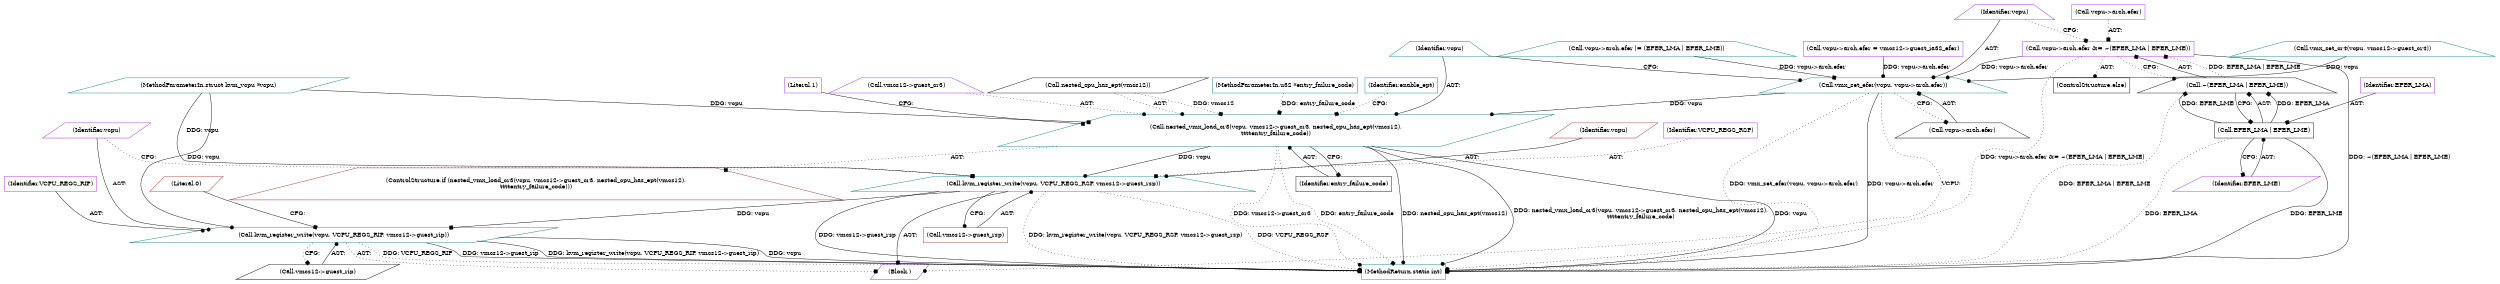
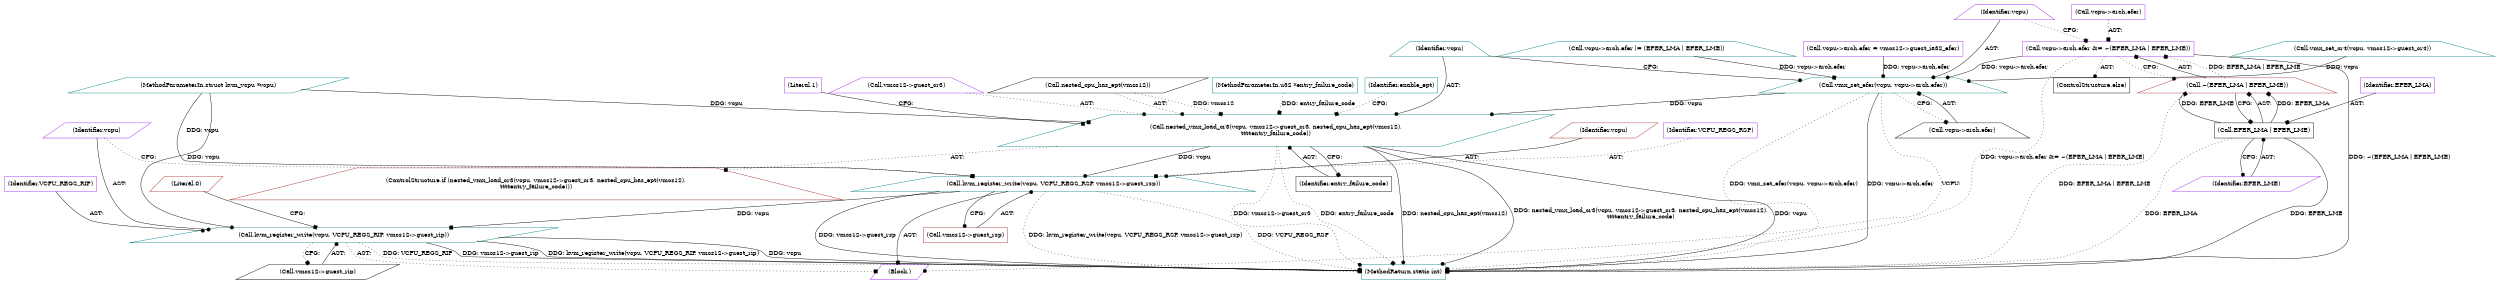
  digraph {
    node [color=purple shape=box]
    edge [arrowhead=box style=solid]
    n1 [label="(Call,vcpu->arch.efer &= ~(EFER_LMA | EFER_LME))"]
-   n2 [color=black label="(Call,~(EFER_LMA | EFER_LME))" shape=trapezium]
+   n2 [color=brown label="(Call,~(EFER_LMA | EFER_LME))" shape=trapezium]
    n3 [color=teal label="(Call,vmx_set_efer(vcpu, vcpu->arch.efer))" shape=trapezium]
    n4 [color=black label="(ControlStructure,else)"]
    n5 [color=teal label="(MethodReturn,static int)"]
    n6 [color=black label="(Call,EFER_LMA | EFER_LME)"]
    n7 [color=teal label="(Call,nested_vmx_load_cr3(vcpu, vmcs12->guest_cr3, nested_cpu_has_ept(vmcs12),\n\t\t\t\tentry_failure_code))" shape=parallelogram]
    n8 [label="(Block,)" shape=parallelogram]
    n9 [color=black label="(Call,vcpu->arch.efer)" shape=trapezium]
    n10 [label="(Identifier,EFER_LME)" shape=parallelogram]
    n11 [color=teal label="(Call,kvm_register_write(vcpu, VCPU_REGS_RSP, vmcs12->guest_rsp))" shape=trapezium]
    n12 [color=black label="(Identifier,entry_failure_code)"]
    n13 [color=brown label="(ControlStructure,if (nested_vmx_load_cr3(vcpu, vmcs12->guest_cr3, nested_cpu_has_ept(vmcs12),\n\t\t\t\tentry_failure_code)))" shape=trapezium]
    n14 [color=teal label="(Call,kvm_register_write(vcpu, VCPU_REGS_RIP, vmcs12->guest_rip))" shape=parallelogram]
    n15 [color=brown label="(Call,vmcs12->guest_rsp)"]
    n16 [color=black label="(Call,vmcs12->guest_rip)" shape=parallelogram]
    n17 [label="(Identifier,VCPU_REGS_RIP)"]
    n18 [label="(Identifier,EFER_LMA)"]
    n19 [label="(Literal,1)"]
    n20 [label="(Call,vmcs12->guest_cr3)" shape=trapezium]
    n21 [color=black label="(Call,nested_cpu_has_ept(vmcs12))" shape=parallelogram]
    n22 [color=teal label="(Call,vcpu->arch.efer |= (EFER_LMA | EFER_LME))" shape=trapezium]
    n23 [color=teal label="(MethodParameterIn,u32 *entry_failure_code)"]
    n24 [color=brown label="(Identifier,vcpu)" shape=parallelogram]
    n25 [color=teal label="(Identifier,enable_ept)"]
    n26 [label="(Call,vcpu->arch.efer = vmcs12->guest_ia32_efer)"]
    n27 [label="(Identifier,vcpu)" shape=trapezium]
    n28 [label="(Call,vcpu->arch.efer)"]
    n29 [color=teal label="(Identifier,vcpu)" shape=trapezium]
    n30 [label="(Identifier,vcpu)" shape=parallelogram]
    n31 [label="(Identifier,VCPU_REGS_RSP)"]
    n32 [color=brown label="(Literal,0)" shape=parallelogram]
    n33 [color=teal label="(MethodParameterIn,struct kvm_vcpu *vcpu)" shape=parallelogram]
    n34 [color=teal label="(Call,vmx_set_cr4(vcpu, vmcs12->guest_cr4))" shape=trapezium]
    n1 -> n2 [arrowhead=dot label="CFG: " style=dotted]
    n1 -> n3 [arrowhead=dot label="DDG: vcpu->arch.efer"]
    n1 -> n4 [arrowhead=dot label="AST: " style=dotted]
    n1 -> n5 [arrowhead=dot label="DDG: ~(EFER_LMA | EFER_LME)"]
    n1 -> n5 [arrowhead=dot label="DDG: vcpu->arch.efer &= ~(EFER_LMA | EFER_LME)" style=dotted]
    n2 -> n1 [label="AST: "]
    n2 -> n1 [label="DDG: EFER_LMA | EFER_LME" style=dotted]
    n2 -> n5 [label="DDG: EFER_LMA | EFER_LME" style=dotted]
    n2 -> n6 [label="CFG: "]
    n3 -> n5 [arrowhead=dot label="DDG: vmx_set_efer(vcpu, vcpu->arch.efer)" style=dotted]
    n3 -> n5 [arrowhead=dot label="DDG: vcpu->arch.efer"]
    n3 -> n7 [arrowhead=dot label="DDG: vcpu"]
    n3 -> n8 [arrowhead=dot label="VCPU: " style=dotted]
    n3 -> n9 [label="CFG: " style=dotted]
    n6 -> n2 [label="AST: "]
    n6 -> n2 [label="DDG: EFER_LMA"]
    n6 -> n2 [label="DDG: EFER_LME"]
    n6 -> n5 [label="DDG: EFER_LME"]
    n6 -> n5 [label="DDG: EFER_LMA" style=dotted]
-   n6 -> n10 [label="CFG: "]
+   n6 -> n10 [arrowhead=dot label="CFG: "]
    n7 -> n5 [arrowhead=dot label="DDG: vmcs12->guest_cr3" style=dotted]
    n7 -> n5 [label="DDG: entry_failure_code" style=dotted]
    n7 -> n5 [arrowhead=dot label="DDG: nested_cpu_has_ept(vmcs12)"]
    n7 -> n5 [arrowhead=dot label="DDG: nested_vmx_load_cr3(vcpu, vmcs12->guest_cr3, nested_cpu_has_ept(vmcs12),\n\t\t\t\tentry_failure_code)"]
    n7 -> n5 [arrowhead=dot label="DDG: vcpu"]
    n7 -> n11 [arrowhead=dot label="DDG: vcpu"]
    n7 -> n12 [label="CFG: "]
    n7 -> n13 [label="AST: " style=dotted]
    n9 -> n3 [label="AST: "]
    n10 -> n6 [arrowhead=dot label="AST: "]
    n11 -> n5 [label="DDG: kvm_register_write(vcpu, VCPU_REGS_RSP, vmcs12->guest_rsp)" style=dotted]
    n11 -> n5 [arrowhead=dot label="DDG: VCPU_REGS_RSP" style=dotted]
    n11 -> n5 [arrowhead=dot label="DDG: vmcs12->guest_rsp"]
    n11 -> n8 [label="AST: "]
    n11 -> n14 [label="DDG: vcpu"]
    n11 -> n15 [arrowhead=dot label="CFG: "]
    n12 -> n7 [arrowhead=dot label="AST: "]
    n14 -> n5 [label="DDG: VCPU_REGS_RIP" style=dotted]
    n14 -> n5 [label="DDG: vmcs12->guest_rip"]
    n14 -> n5 [arrowhead=dot label="DDG: kvm_register_write(vcpu, VCPU_REGS_RIP, vmcs12->guest_rip)"]
    n14 -> n5 [arrowhead=dot label="DDG: vcpu"]
    n14 -> n8 [label="AST: " style=dotted]
    n14 -> n16 [label="CFG: " style=dotted]
    n15 -> n11 [arrowhead=dot label="AST: "]
    n16 -> n14 [arrowhead=dot label="AST: "]
    n17 -> n14 [arrowhead=dot label="AST: "]
    n18 -> n6 [label="AST: "]
    n19 -> n7 [label="CFG: "]
    n20 -> n7 [arrowhead=dot label="AST: " style=dotted]
    n21 -> n7 [arrowhead=dot label="AST: " style=dotted]
    n21 -> n7 [label="DDG: vmcs12" style=dotted]
    n22 -> n3 [label="DDG: vcpu->arch.efer"]
    n23 -> n7 [label="DDG: entry_failure_code" style=dotted]
    n24 -> n11 [arrowhead=dot label="AST: "]
    n25 -> n7 [label="CFG: " style=dotted]
    n26 -> n3 [arrowhead=dot label="DDG: vcpu->arch.efer"]
    n27 -> n1 [label="CFG: " style=dotted]
    n27 -> n3 [arrowhead=dot label="AST: "]
    n28 -> n1 [label="AST: " style=dotted]
    n29 -> n3 [arrowhead=dot label="CFG: "]
    n29 -> n7 [arrowhead=dot label="AST: "]
    n30 -> n11 [label="CFG: " style=dotted]
    n30 -> n14 [arrowhead=dot label="AST: "]
    n31 -> n11 [label="AST: " style=dotted]
    n32 -> n14 [label="CFG: "]
    n33 -> n7 [label="DDG: vcpu"]
    n33 -> n11 [label="DDG: vcpu"]
    n33 -> n14 [arrowhead=dot label="DDG: vcpu"]
    n34 -> n3 [arrowhead=dot label="DDG: vcpu"]
  }
